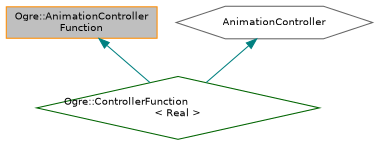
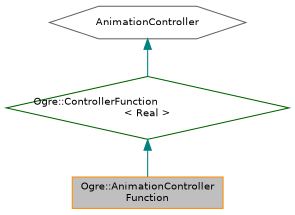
  digraph {
    node [fontname=Helvetica fontsize=10]
    edge [color=teal dir=back fontname=Helvetica fontsize=10 labelfontname=Helvetica labelfontsize=10 style=solid]
    n1 [color=darkorange fillcolor=grey75 fontcolor=black height=0.2 label="Ogre::AnimationController\lFunction" shape=box style=filled width=0.4]
    n2 [color=darkgreen height=0.2 label="Ogre::ControllerFunction\l\< Real \>" shape=diamond width=0.4]
    n3 [color=gray40 height=0.2 label=AnimationController shape=hexagon width=0.4]
-   n1 -> n2
+   n2 -> n1
    n3 -> n2
  }
